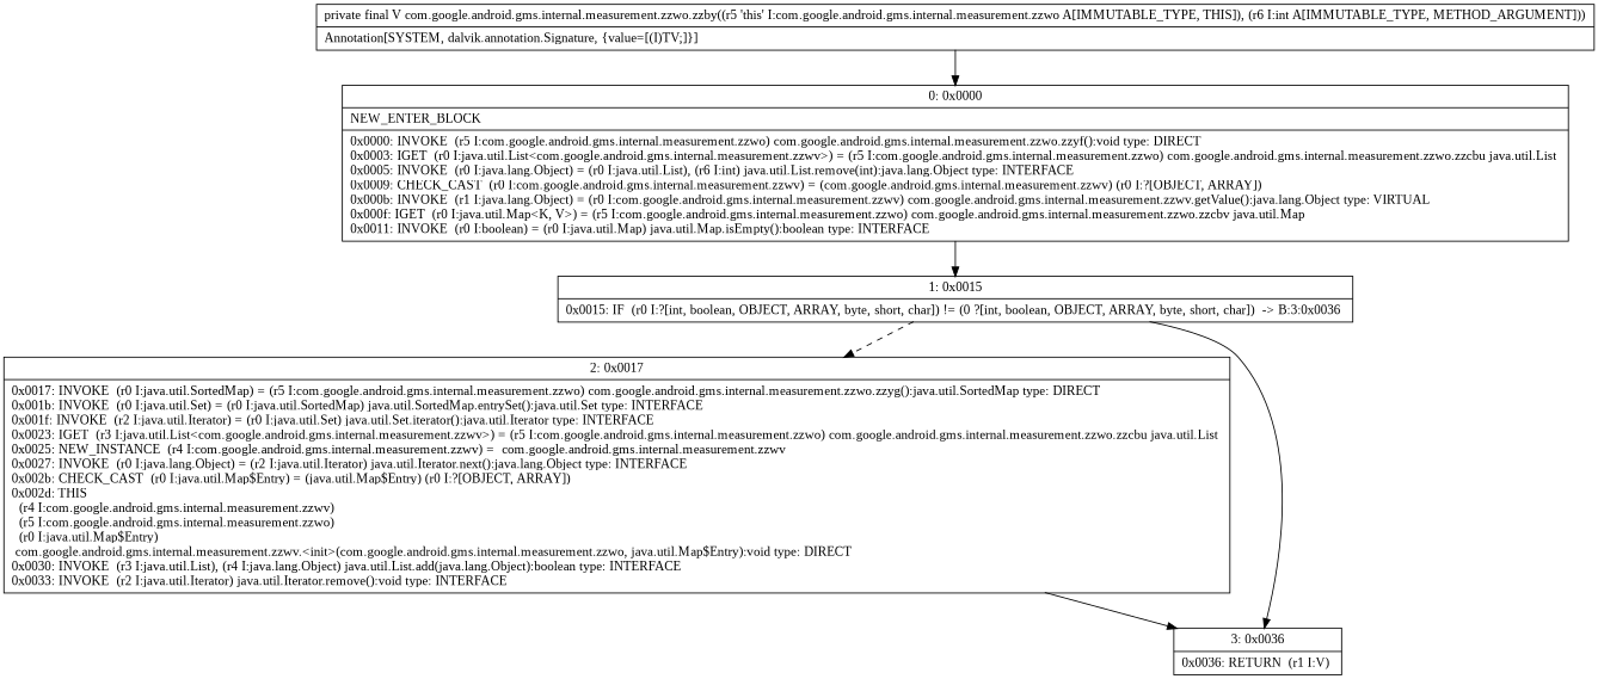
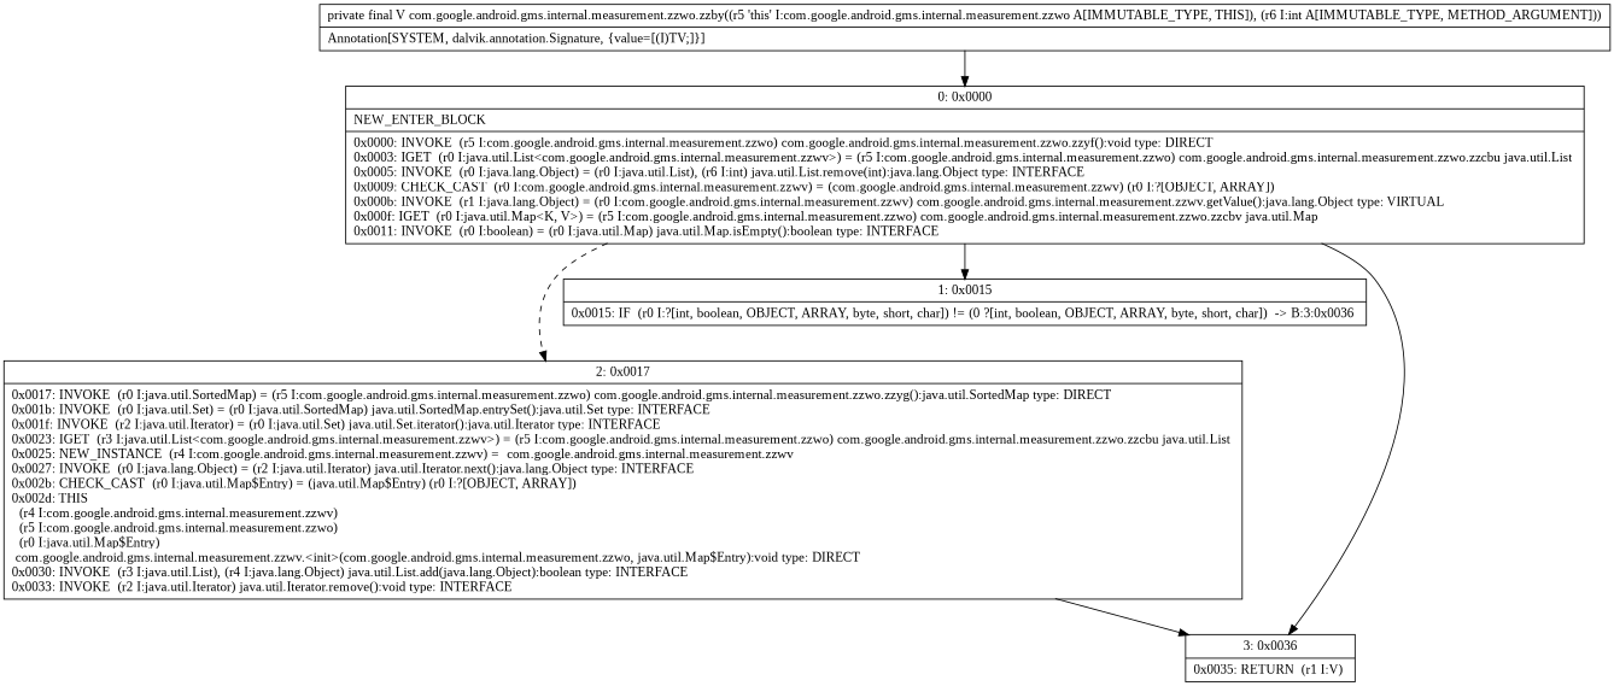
  digraph {
    fontname="Liberation Serif"
    node [fontname="Liberation Serif" shape=record]
    edge [fontname="Liberation Serif"]
    n1 [label="{0\:\ 0x0000|NEW_ENTER_BLOCK\l|0x0000: INVOKE  (r5 I:com.google.android.gms.internal.measurement.zzwo) com.google.android.gms.internal.measurement.zzwo.zzyf():void type: DIRECT \l0x0003: IGET  (r0 I:java.util.List\<com.google.android.gms.internal.measurement.zzwv\>) = (r5 I:com.google.android.gms.internal.measurement.zzwo) com.google.android.gms.internal.measurement.zzwo.zzcbu java.util.List \l0x0005: INVOKE  (r0 I:java.lang.Object) = (r0 I:java.util.List), (r6 I:int) java.util.List.remove(int):java.lang.Object type: INTERFACE \l0x0009: CHECK_CAST  (r0 I:com.google.android.gms.internal.measurement.zzwv) = (com.google.android.gms.internal.measurement.zzwv) (r0 I:?[OBJECT, ARRAY]) \l0x000b: INVOKE  (r1 I:java.lang.Object) = (r0 I:com.google.android.gms.internal.measurement.zzwv) com.google.android.gms.internal.measurement.zzwv.getValue():java.lang.Object type: VIRTUAL \l0x000f: IGET  (r0 I:java.util.Map\<K, V\>) = (r5 I:com.google.android.gms.internal.measurement.zzwo) com.google.android.gms.internal.measurement.zzwo.zzcbv java.util.Map \l0x0011: INVOKE  (r0 I:boolean) = (r0 I:java.util.Map) java.util.Map.isEmpty():boolean type: INTERFACE \l}"]
    n2 [label="{1\:\ 0x0015|0x0015: IF  (r0 I:?[int, boolean, OBJECT, ARRAY, byte, short, char]) != (0 ?[int, boolean, OBJECT, ARRAY, byte, short, char])  \-\> B:3:0x0036 \l}"]
    n3 [label="{2\:\ 0x0017|0x0017: INVOKE  (r0 I:java.util.SortedMap) = (r5 I:com.google.android.gms.internal.measurement.zzwo) com.google.android.gms.internal.measurement.zzwo.zzyg():java.util.SortedMap type: DIRECT \l0x001b: INVOKE  (r0 I:java.util.Set) = (r0 I:java.util.SortedMap) java.util.SortedMap.entrySet():java.util.Set type: INTERFACE \l0x001f: INVOKE  (r2 I:java.util.Iterator) = (r0 I:java.util.Set) java.util.Set.iterator():java.util.Iterator type: INTERFACE \l0x0023: IGET  (r3 I:java.util.List\<com.google.android.gms.internal.measurement.zzwv\>) = (r5 I:com.google.android.gms.internal.measurement.zzwo) com.google.android.gms.internal.measurement.zzwo.zzcbu java.util.List \l0x0025: NEW_INSTANCE  (r4 I:com.google.android.gms.internal.measurement.zzwv) =  com.google.android.gms.internal.measurement.zzwv \l0x0027: INVOKE  (r0 I:java.lang.Object) = (r2 I:java.util.Iterator) java.util.Iterator.next():java.lang.Object type: INTERFACE \l0x002b: CHECK_CAST  (r0 I:java.util.Map$Entry) = (java.util.Map$Entry) (r0 I:?[OBJECT, ARRAY]) \l0x002d: THIS  \l  (r4 I:com.google.android.gms.internal.measurement.zzwv)\l  (r5 I:com.google.android.gms.internal.measurement.zzwo)\l  (r0 I:java.util.Map$Entry)\l com.google.android.gms.internal.measurement.zzwv.\<init\>(com.google.android.gms.internal.measurement.zzwo, java.util.Map$Entry):void type: DIRECT \l0x0030: INVOKE  (r3 I:java.util.List), (r4 I:java.lang.Object) java.util.List.add(java.lang.Object):boolean type: INTERFACE \l0x0033: INVOKE  (r2 I:java.util.Iterator) java.util.Iterator.remove():void type: INTERFACE \l}"]
-   n4 [label="{3\:\ 0x0036|0x0036: RETURN  (r1 I:V) \l}"]
+   n4 [label="{3\:\ 0x0036|0x0035: RETURN  (r1 I:V) \l}"]
    n5 [label="{private final V com.google.android.gms.internal.measurement.zzwo.zzby((r5 'this' I:com.google.android.gms.internal.measurement.zzwo A[IMMUTABLE_TYPE, THIS]), (r6 I:int A[IMMUTABLE_TYPE, METHOD_ARGUMENT]))  | Annotation[SYSTEM, dalvik.annotation.Signature, \{value=[(I)TV;]\}]\l}"]
    n1 -> n2
-   n2 -> n3 [style=dashed]
-   n2 -> n4
+   n1 -> n3 [style=dashed]
+   n1 -> n4
    n3 -> n4
    n5 -> n1
  }
